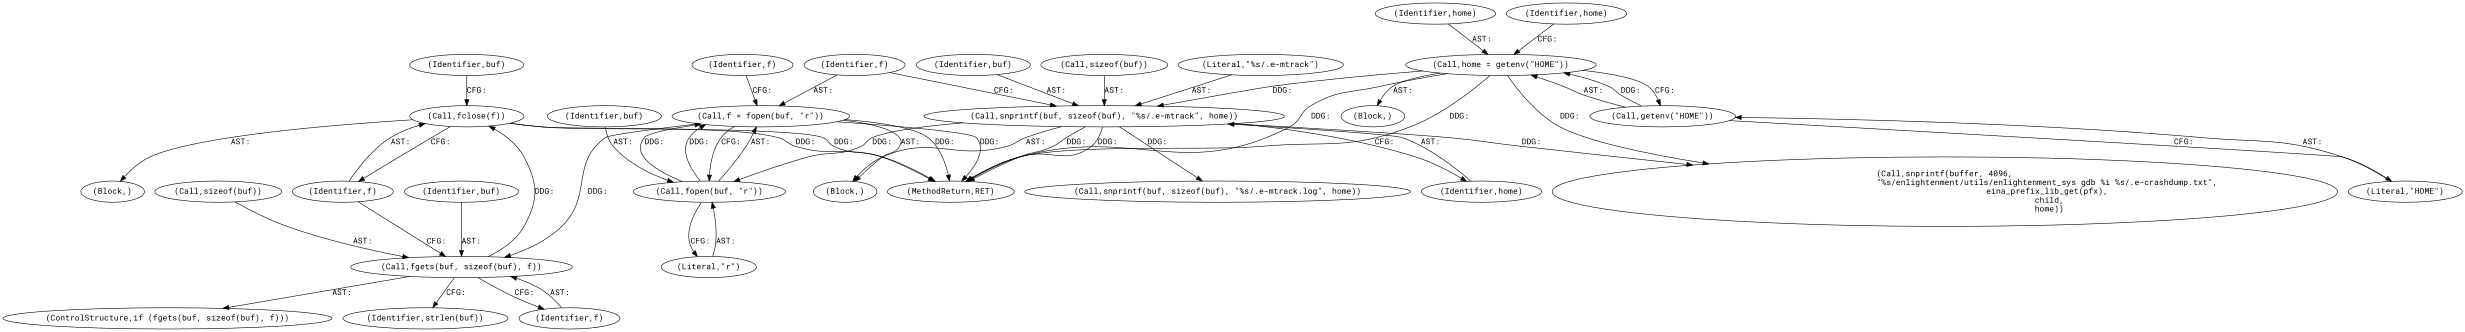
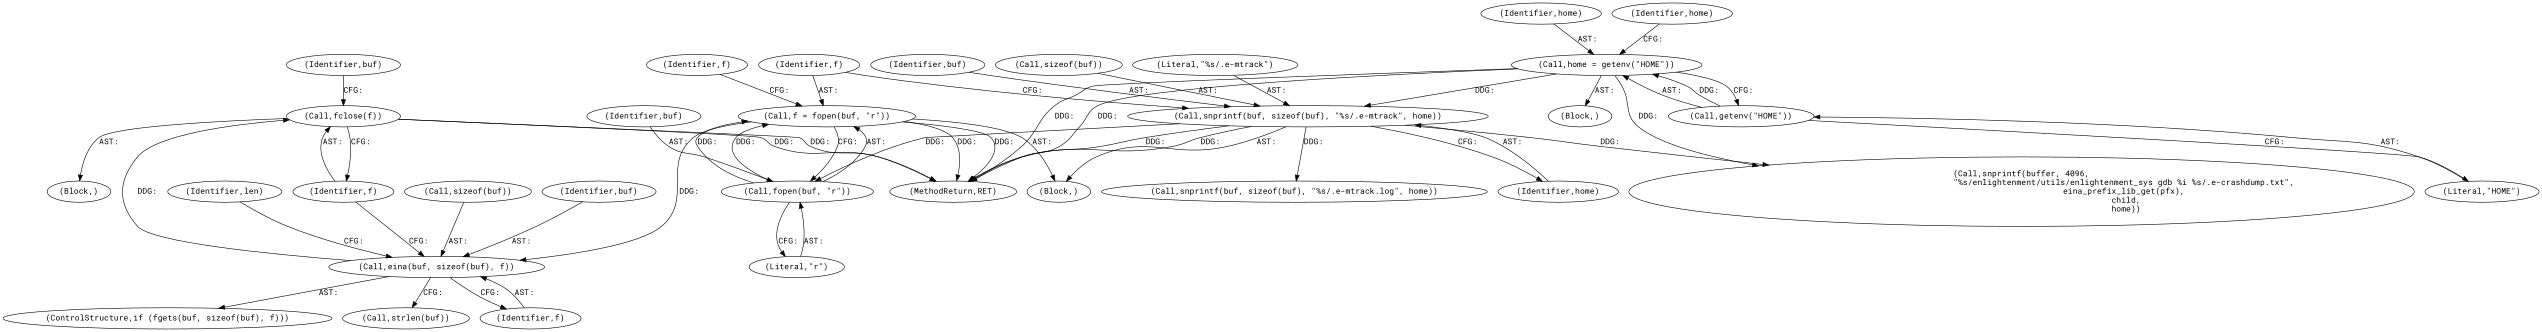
  digraph {
    fontname="Roboto Mono"
    node [fontname="Roboto Mono"]
    edge [fontname="Roboto Mono"]
    n1 [label="(Call,fclose(f))"]
    n2 [label="(Identifier,f)"]
    n3 [label="(MethodReturn,RET)"]
    n4 [label="(Block,)"]
-   n5 [label="(Call,fgets(buf, sizeof(buf), f))"]
+   n5 [label="(Call,eina(buf, sizeof(buf), f))"]
    n6 [label="(ControlStructure,if (fgets(buf, sizeof(buf), f)))"]
-   n7 [label="(Identifier,strlen(buf))"]
+   n7 [label="(Call,strlen(buf))"]
    n8 [label="(Identifier,f)"]
    n9 [label="(Call,f = fopen(buf, \"r\"))"]
    n10 [label="(Call,fopen(buf, \"r\"))"]
    n11 [label="(Block,)"]
    n12 [label="(Literal,\"r\")"]
    n13 [label="(Call,snprintf(buf, sizeof(buf), \"%s/.e-mtrack\", home))"]
    n14 [label="(Identifier,home)"]
    n15 [label="(Call,snprintf(buf, sizeof(buf), \"%s/.e-mtrack.log\", home))"]
    n16 [label="(Call,snprintf(buffer, 4096,\n                                          \"%s/enlightenment/utils/enlightenment_sys gdb %i %s/.e-crashdump.txt\",\n                                          eina_prefix_lib_get(pfx),\n                                           child,\n                                           home))"]
    n17 [label="(Call,home = getenv(\"HOME\"))"]
    n18 [label="(Call,getenv(\"HOME\"))"]
    n19 [label="(Block,)"]
    n20 [label="(Literal,\"HOME\")"]
    n21 [label="(Identifier,buf)"]
+   n22 [label="(Identifier,len)"]
    n23 [label="(Identifier,f)"]
    n24 [label="(Identifier,buf)"]
    n25 [label="(Identifier,home)"]
    n26 [label="(Identifier,home)"]
    n27 [label="(Call,sizeof(buf))"]
    n28 [label="(Identifier,f)"]
    n29 [label="(Identifier,buf)"]
    n30 [label="(Call,sizeof(buf))"]
    n31 [label="(Identifier,buf)"]
    n32 [label="(Literal,\"%s/.e-mtrack\")"]
    n1 -> n2 [label="CFG: "]
    n1 -> n3 [label="DDG: "]
    n1 -> n3 [label="DDG: "]
    n1 -> n4 [label="AST: "]
    n2 -> n1 [label="AST: "]
    n2 -> n5 [label="CFG: "]
    n5 -> n1 [label="DDG: "]
    n5 -> n6 [label="AST: "]
    n5 -> n7 [label="CFG: "]
    n5 -> n8 [label="CFG: "]
    n8 -> n5 [label="AST: "]
    n9 -> n3 [label="DDG: "]
    n9 -> n3 [label="DDG: "]
    n9 -> n5 [label="DDG: "]
    n9 -> n10 [label="CFG: "]
    n9 -> n11 [label="AST: "]
    n10 -> n9 [label="AST: "]
    n10 -> n9 [label="DDG: "]
    n10 -> n9 [label="DDG: "]
    n10 -> n12 [label="CFG: "]
    n12 -> n10 [label="AST: "]
    n13 -> n3 [label="DDG: "]
    n13 -> n3 [label="DDG: "]
    n13 -> n10 [label="DDG: "]
    n13 -> n11 [label="AST: "]
    n13 -> n14 [label="CFG: "]
    n13 -> n15 [label="DDG: "]
    n13 -> n16 [label="DDG: "]
    n14 -> n13 [label="AST: "]
    n17 -> n3 [label="DDG: "]
    n17 -> n3 [label="DDG: "]
    n17 -> n13 [label="DDG: "]
    n17 -> n16 [label="DDG: "]
    n17 -> n18 [label="CFG: "]
    n17 -> n19 [label="AST: "]
    n18 -> n17 [label="AST: "]
    n18 -> n17 [label="DDG: "]
    n18 -> n20 [label="CFG: "]
    n20 -> n18 [label="AST: "]
    n21 -> n13 [label="AST: "]
+   n22 -> n5 [label="CFG: "]
    n23 -> n9 [label="CFG: "]
    n24 -> n1 [label="CFG: "]
    n25 -> n17 [label="AST: "]
    n26 -> n17 [label="CFG: "]
    n27 -> n5 [label="AST: "]
    n28 -> n9 [label="AST: "]
    n28 -> n13 [label="CFG: "]
    n29 -> n5 [label="AST: "]
    n30 -> n13 [label="AST: "]
    n31 -> n10 [label="AST: "]
    n32 -> n13 [label="AST: "]
  }
